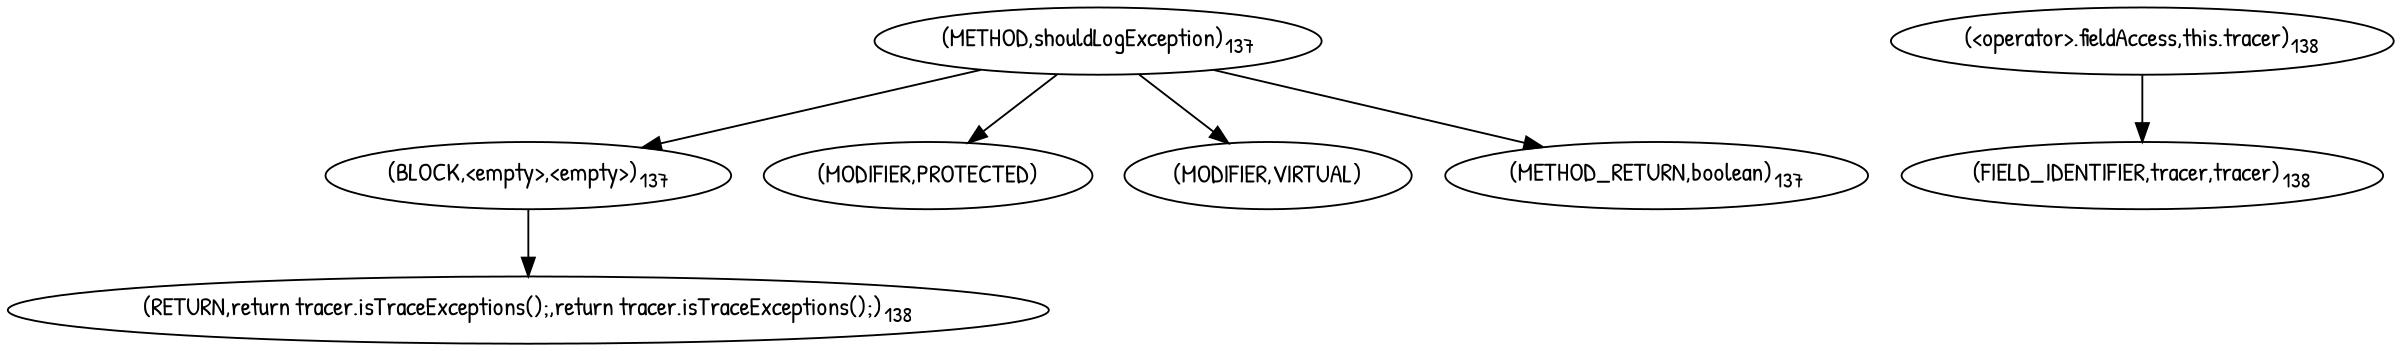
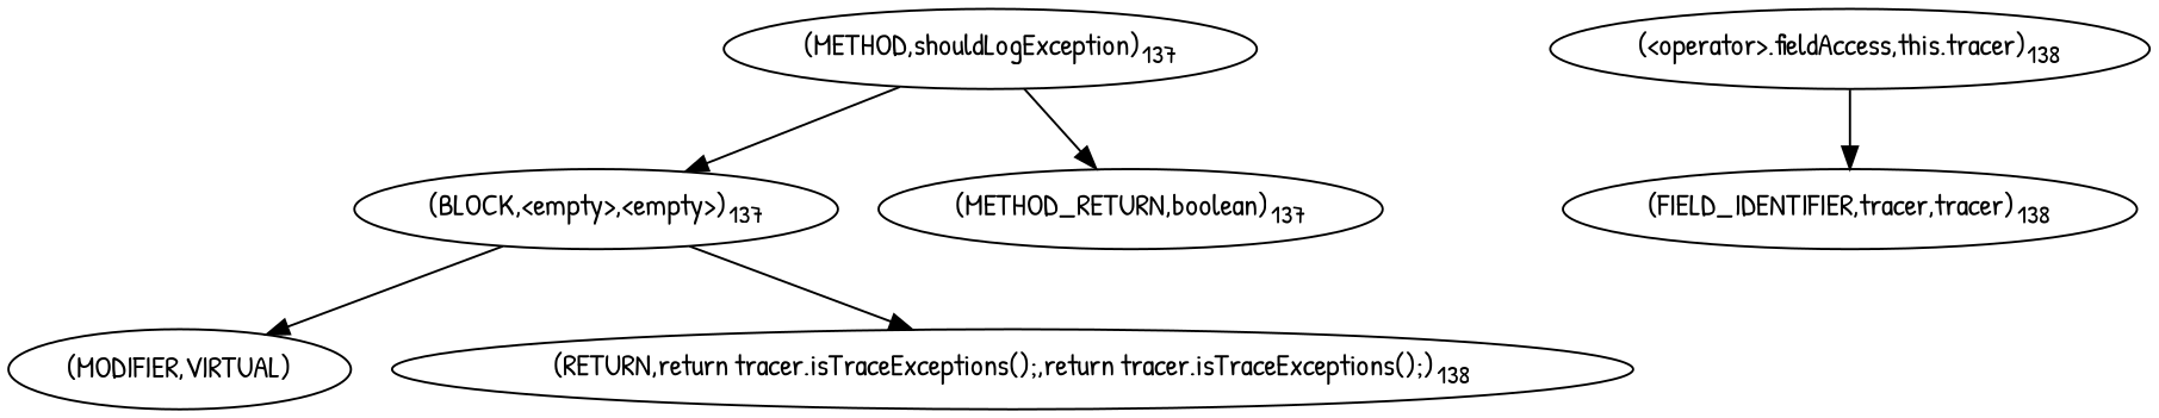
  digraph {
    fontname="Patrick Hand"
    node [fontname="Patrick Hand"]
    edge [fontname="Patrick Hand"]
    n1 [label=<(METHOD,shouldLogException)<SUB>137</SUB>>]
    n2 [label=<(BLOCK,&lt;empty&gt;,&lt;empty&gt;)<SUB>137</SUB>>]
-   n3 [label=<(MODIFIER,PROTECTED)>]
    n4 [label=<(MODIFIER,VIRTUAL)>]
    n5 [label=<(METHOD_RETURN,boolean)<SUB>137</SUB>>]
    n6 [label=<(RETURN,return tracer.isTraceExceptions();,return tracer.isTraceExceptions();)<SUB>138</SUB>>]
    n7 [label=<(&lt;operator&gt;.fieldAccess,this.tracer)<SUB>138</SUB>>]
    n8 [label=<(FIELD_IDENTIFIER,tracer,tracer)<SUB>138</SUB>>]
    n1 -> n2
-   n1 -> n3
-   n1 -> n4
+   n2 -> n4
    n1 -> n5
    n2 -> n6
    n7 -> n8
  }
